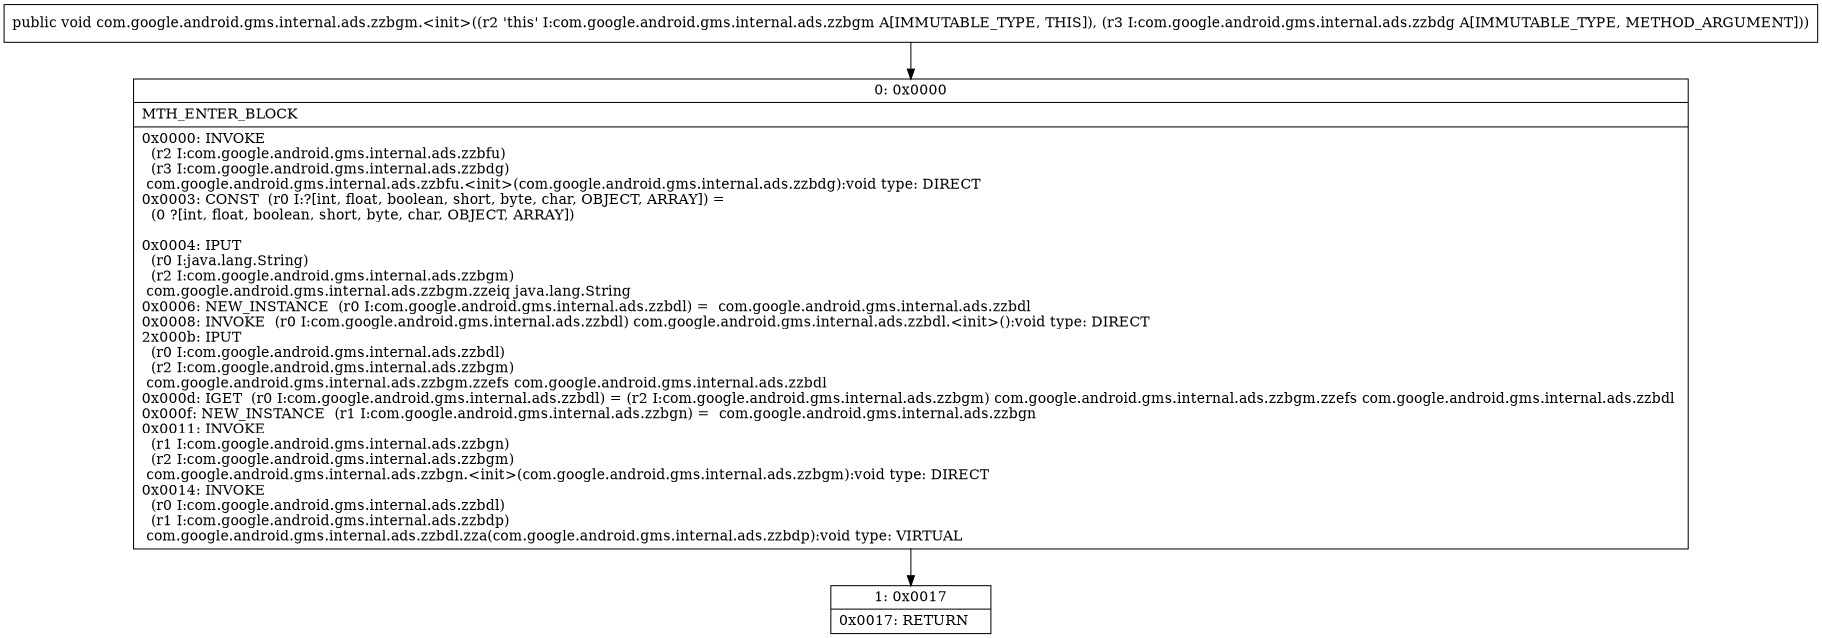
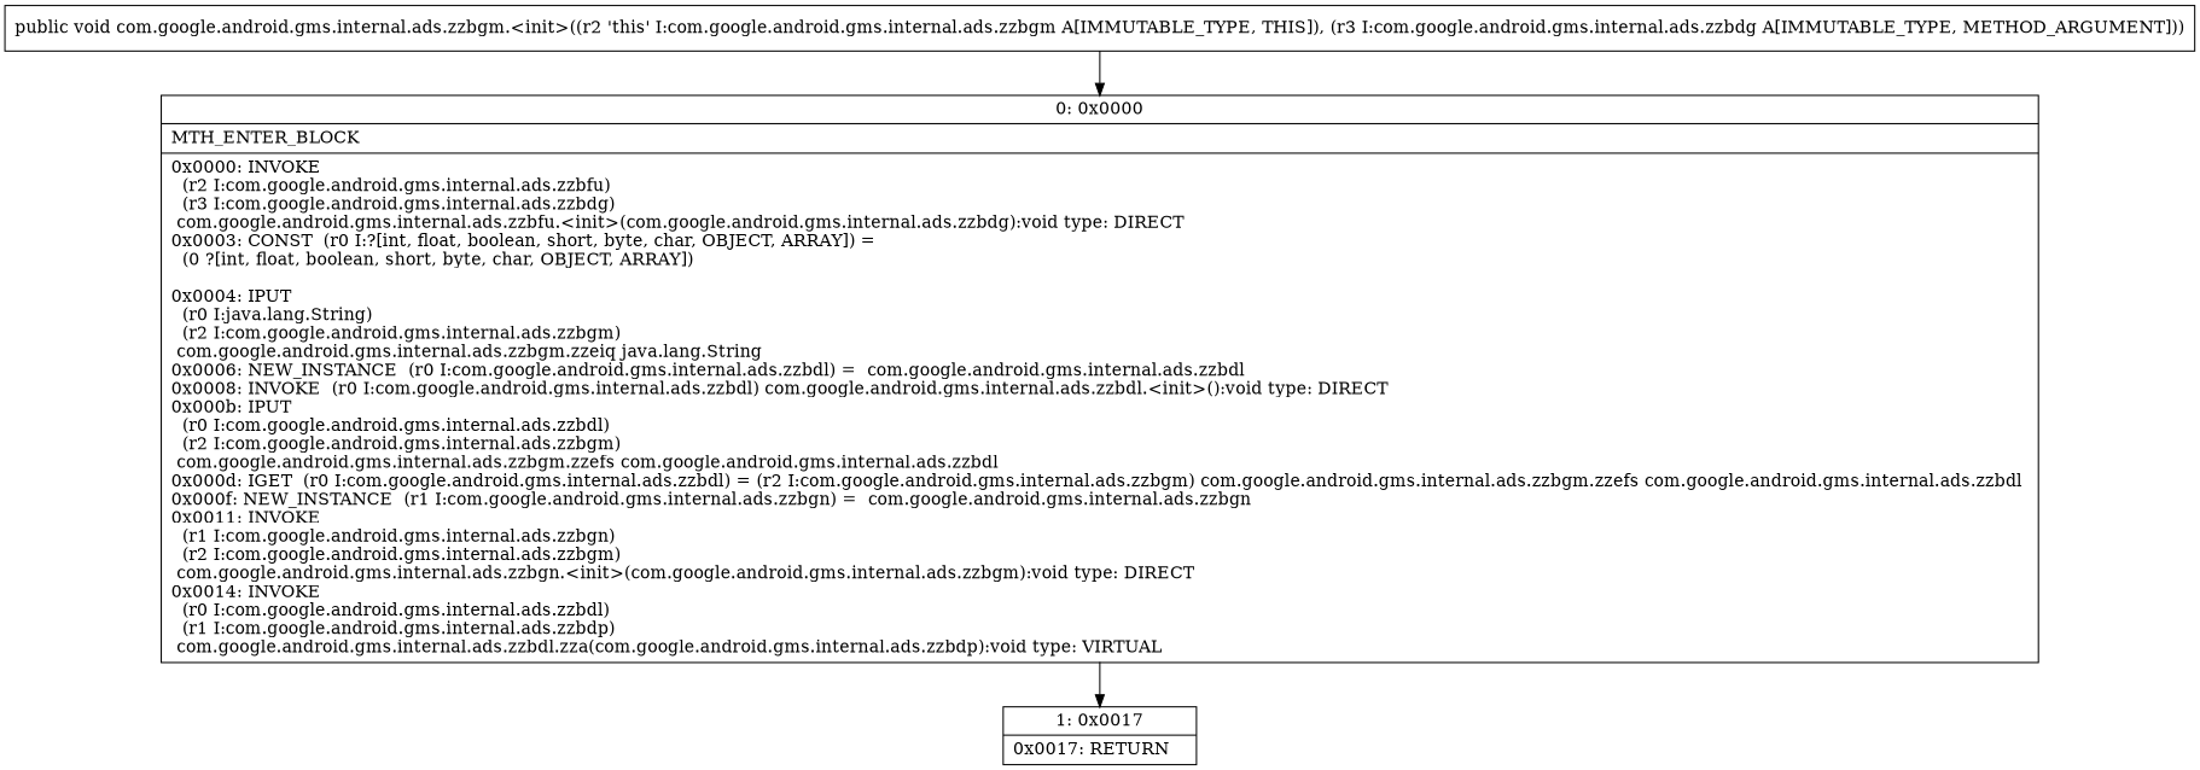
  digraph {
    node [shape=record]
-   n1 [label="{0\:\ 0x0000|MTH_ENTER_BLOCK\l|0x0000: INVOKE  \l  (r2 I:com.google.android.gms.internal.ads.zzbfu)\l  (r3 I:com.google.android.gms.internal.ads.zzbdg)\l com.google.android.gms.internal.ads.zzbfu.\<init\>(com.google.android.gms.internal.ads.zzbdg):void type: DIRECT \l0x0003: CONST  (r0 I:?[int, float, boolean, short, byte, char, OBJECT, ARRAY]) = \l  (0 ?[int, float, boolean, short, byte, char, OBJECT, ARRAY])\l \l0x0004: IPUT  \l  (r0 I:java.lang.String)\l  (r2 I:com.google.android.gms.internal.ads.zzbgm)\l com.google.android.gms.internal.ads.zzbgm.zzeiq java.lang.String \l0x0006: NEW_INSTANCE  (r0 I:com.google.android.gms.internal.ads.zzbdl) =  com.google.android.gms.internal.ads.zzbdl \l0x0008: INVOKE  (r0 I:com.google.android.gms.internal.ads.zzbdl) com.google.android.gms.internal.ads.zzbdl.\<init\>():void type: DIRECT \l2x000b: IPUT  \l  (r0 I:com.google.android.gms.internal.ads.zzbdl)\l  (r2 I:com.google.android.gms.internal.ads.zzbgm)\l com.google.android.gms.internal.ads.zzbgm.zzefs com.google.android.gms.internal.ads.zzbdl \l0x000d: IGET  (r0 I:com.google.android.gms.internal.ads.zzbdl) = (r2 I:com.google.android.gms.internal.ads.zzbgm) com.google.android.gms.internal.ads.zzbgm.zzefs com.google.android.gms.internal.ads.zzbdl \l0x000f: NEW_INSTANCE  (r1 I:com.google.android.gms.internal.ads.zzbgn) =  com.google.android.gms.internal.ads.zzbgn \l0x0011: INVOKE  \l  (r1 I:com.google.android.gms.internal.ads.zzbgn)\l  (r2 I:com.google.android.gms.internal.ads.zzbgm)\l com.google.android.gms.internal.ads.zzbgn.\<init\>(com.google.android.gms.internal.ads.zzbgm):void type: DIRECT \l0x0014: INVOKE  \l  (r0 I:com.google.android.gms.internal.ads.zzbdl)\l  (r1 I:com.google.android.gms.internal.ads.zzbdp)\l com.google.android.gms.internal.ads.zzbdl.zza(com.google.android.gms.internal.ads.zzbdp):void type: VIRTUAL \l}"]
+   n1 [label="{0\:\ 0x0000|MTH_ENTER_BLOCK\l|0x0000: INVOKE  \l  (r2 I:com.google.android.gms.internal.ads.zzbfu)\l  (r3 I:com.google.android.gms.internal.ads.zzbdg)\l com.google.android.gms.internal.ads.zzbfu.\<init\>(com.google.android.gms.internal.ads.zzbdg):void type: DIRECT \l0x0003: CONST  (r0 I:?[int, float, boolean, short, byte, char, OBJECT, ARRAY]) = \l  (0 ?[int, float, boolean, short, byte, char, OBJECT, ARRAY])\l \l0x0004: IPUT  \l  (r0 I:java.lang.String)\l  (r2 I:com.google.android.gms.internal.ads.zzbgm)\l com.google.android.gms.internal.ads.zzbgm.zzeiq java.lang.String \l0x0006: NEW_INSTANCE  (r0 I:com.google.android.gms.internal.ads.zzbdl) =  com.google.android.gms.internal.ads.zzbdl \l0x0008: INVOKE  (r0 I:com.google.android.gms.internal.ads.zzbdl) com.google.android.gms.internal.ads.zzbdl.\<init\>():void type: DIRECT \l0x000b: IPUT  \l  (r0 I:com.google.android.gms.internal.ads.zzbdl)\l  (r2 I:com.google.android.gms.internal.ads.zzbgm)\l com.google.android.gms.internal.ads.zzbgm.zzefs com.google.android.gms.internal.ads.zzbdl \l0x000d: IGET  (r0 I:com.google.android.gms.internal.ads.zzbdl) = (r2 I:com.google.android.gms.internal.ads.zzbgm) com.google.android.gms.internal.ads.zzbgm.zzefs com.google.android.gms.internal.ads.zzbdl \l0x000f: NEW_INSTANCE  (r1 I:com.google.android.gms.internal.ads.zzbgn) =  com.google.android.gms.internal.ads.zzbgn \l0x0011: INVOKE  \l  (r1 I:com.google.android.gms.internal.ads.zzbgn)\l  (r2 I:com.google.android.gms.internal.ads.zzbgm)\l com.google.android.gms.internal.ads.zzbgn.\<init\>(com.google.android.gms.internal.ads.zzbgm):void type: DIRECT \l0x0014: INVOKE  \l  (r0 I:com.google.android.gms.internal.ads.zzbdl)\l  (r1 I:com.google.android.gms.internal.ads.zzbdp)\l com.google.android.gms.internal.ads.zzbdl.zza(com.google.android.gms.internal.ads.zzbdp):void type: VIRTUAL \l}"]
    n2 [label="{1\:\ 0x0017|0x0017: RETURN   \l}"]
    n3 [label="{public void com.google.android.gms.internal.ads.zzbgm.\<init\>((r2 'this' I:com.google.android.gms.internal.ads.zzbgm A[IMMUTABLE_TYPE, THIS]), (r3 I:com.google.android.gms.internal.ads.zzbdg A[IMMUTABLE_TYPE, METHOD_ARGUMENT])) }"]
    n1 -> n2
    n3 -> n1
  }
